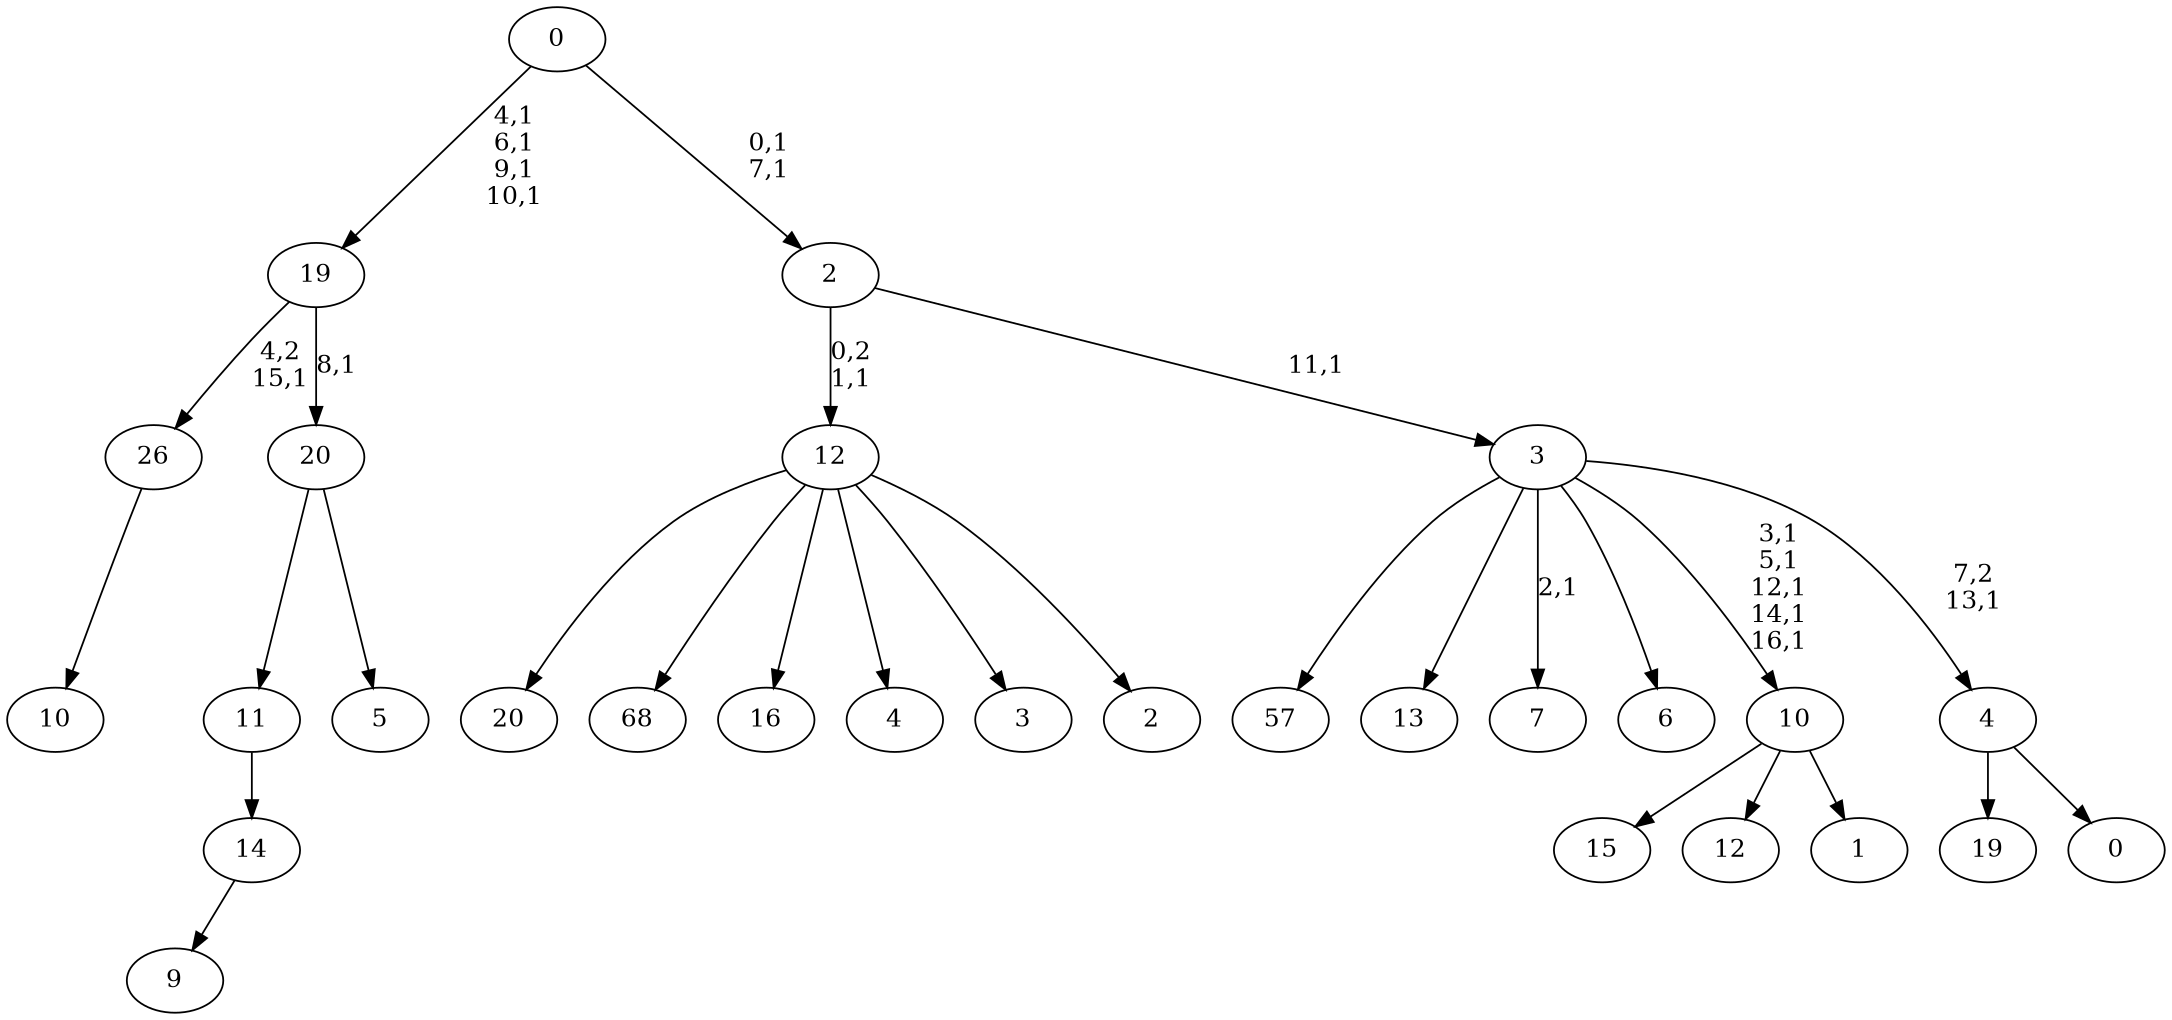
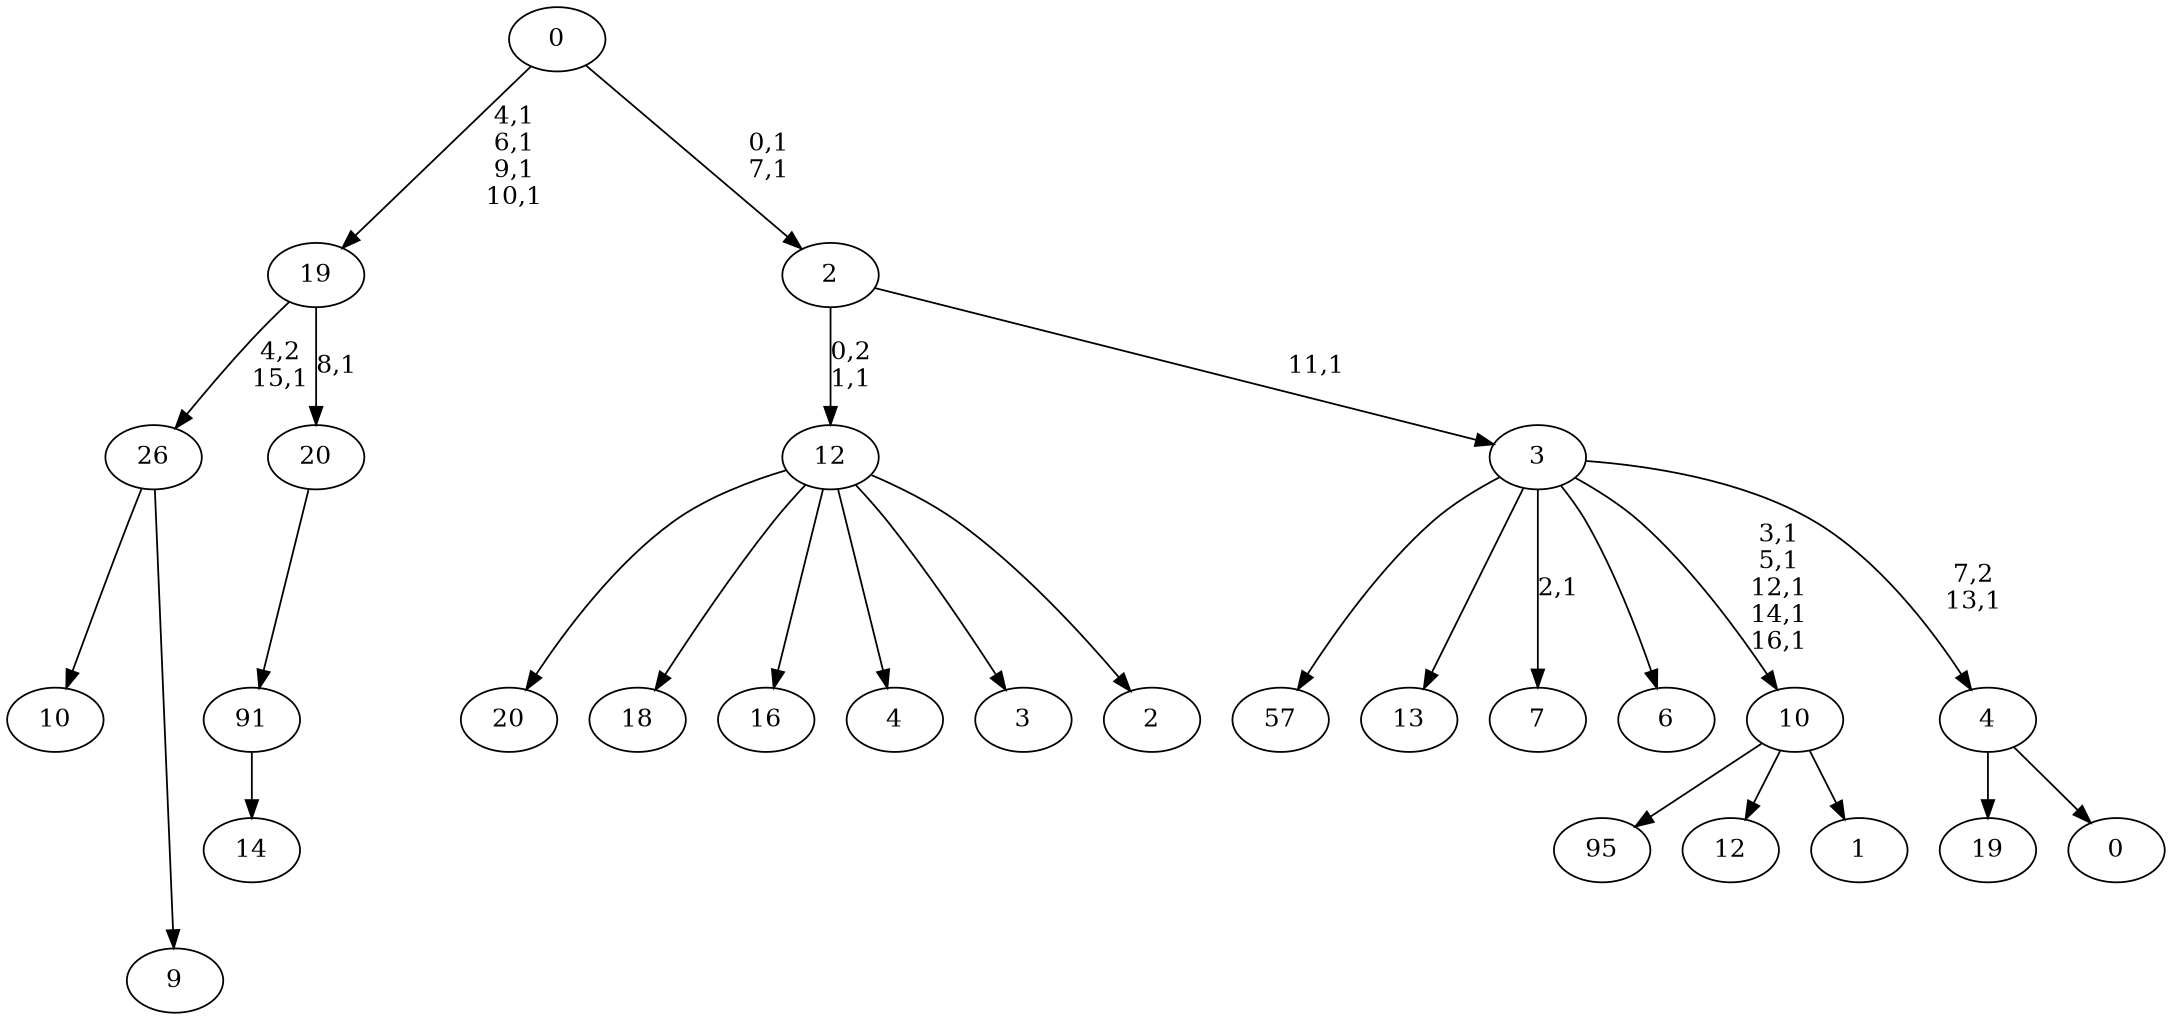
  digraph {
    n1 [label=20]
    n2 [label=19]
-   n3 [label=68]
+   n3 [label=18]
    n4 [label=57]
    n5 [label=16]
-   n6 [label=15]
+   n6 [label=95]
    n7 [label=14]
    n8 [label=13]
    n9 [label=12]
-   n10 [label=11]
+   n10 [label=91]
    n11 [label=10]
    n12 [label=9]
    26
    n14 [label=7]
    n15 [label=6]
-   n16 [label=5]
    20
    19
    n19 [label=4]
    n20 [label=3]
    n21 [label=2]
    12
    n23 [label=1]
    10
    n25 [label=0]
    4
    3
    2
    0
    n10 -> n7
    26 -> n11
-   n7 -> n12
+   26 -> n12
    20 -> n10
-   20 -> n16
    19 -> 26 [label="4,2\n15,1"]
    19 -> 20 [label="8,1"]
    12 -> n1
    12 -> n3
    12 -> n5
    12 -> n19
    12 -> n20
    12 -> n21
    10 -> n6
    10 -> n9
    10 -> n23
    4 -> n2
    4 -> n25
    3 -> n4
    3 -> n8
    3 -> n14 [label="2,1"]
    3 -> n15
    3 -> 10 [label="3,1\n5,1\n12,1\n14,1\n16,1"]
    3 -> 4 [label="7,2\n13,1"]
    2 -> 12 [label="0,2\n1,1"]
    2 -> 3 [label="11,1"]
    0 -> 19 [label="4,1\n6,1\n9,1\n10,1"]
    0 -> 2 [label="0,1\n7,1"]
  }
